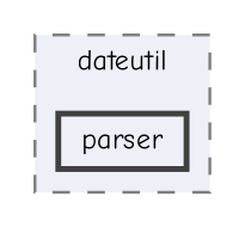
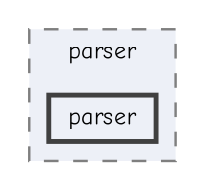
  digraph {
    compound=true
    fontname="Comic Neue"
    n1 [color=grey25 fillcolor="#edf0f7" fontname="Comic Neue" fontsize=10 height=0.2 label=parser shape=box style="filled,bold" width=0.4]
    subgraph cluster_1 {
      bgcolor="#edf0f7"
      fontsize=10
-     label=dateutil
+     label=parser
      pencolor=grey50
      style="filled,dashed"
      n1
    }
  }
